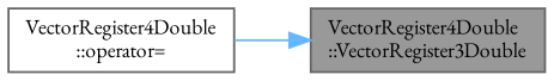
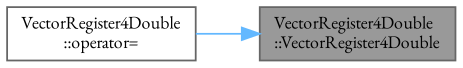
  digraph {
    rankdir=RL
    fontname="EB Garamond"
    node [fontname="EB Garamond" fontsize=10 shape=box style=filled]
-   n1 [color=gray40 fillcolor=grey60 fontcolor=black height=0.2 label="VectorRegister4Double\l::VectorRegister3Double" width=0.4]
+   n1 [color=gray40 fillcolor=grey60 fontcolor=black height=0.2 label="VectorRegister4Double\l::VectorRegister4Double" width=0.4]
    n2 [color=grey40 fillcolor=white height=0.2 label="VectorRegister4Double\l::operator=" width=0.4]
    n1 -> n2 [color=steelblue1 dir=back fontname="EB Garamond" fontsize=10 labelfontname=Helvetica labelfontsize=10 style=solid]
  }
